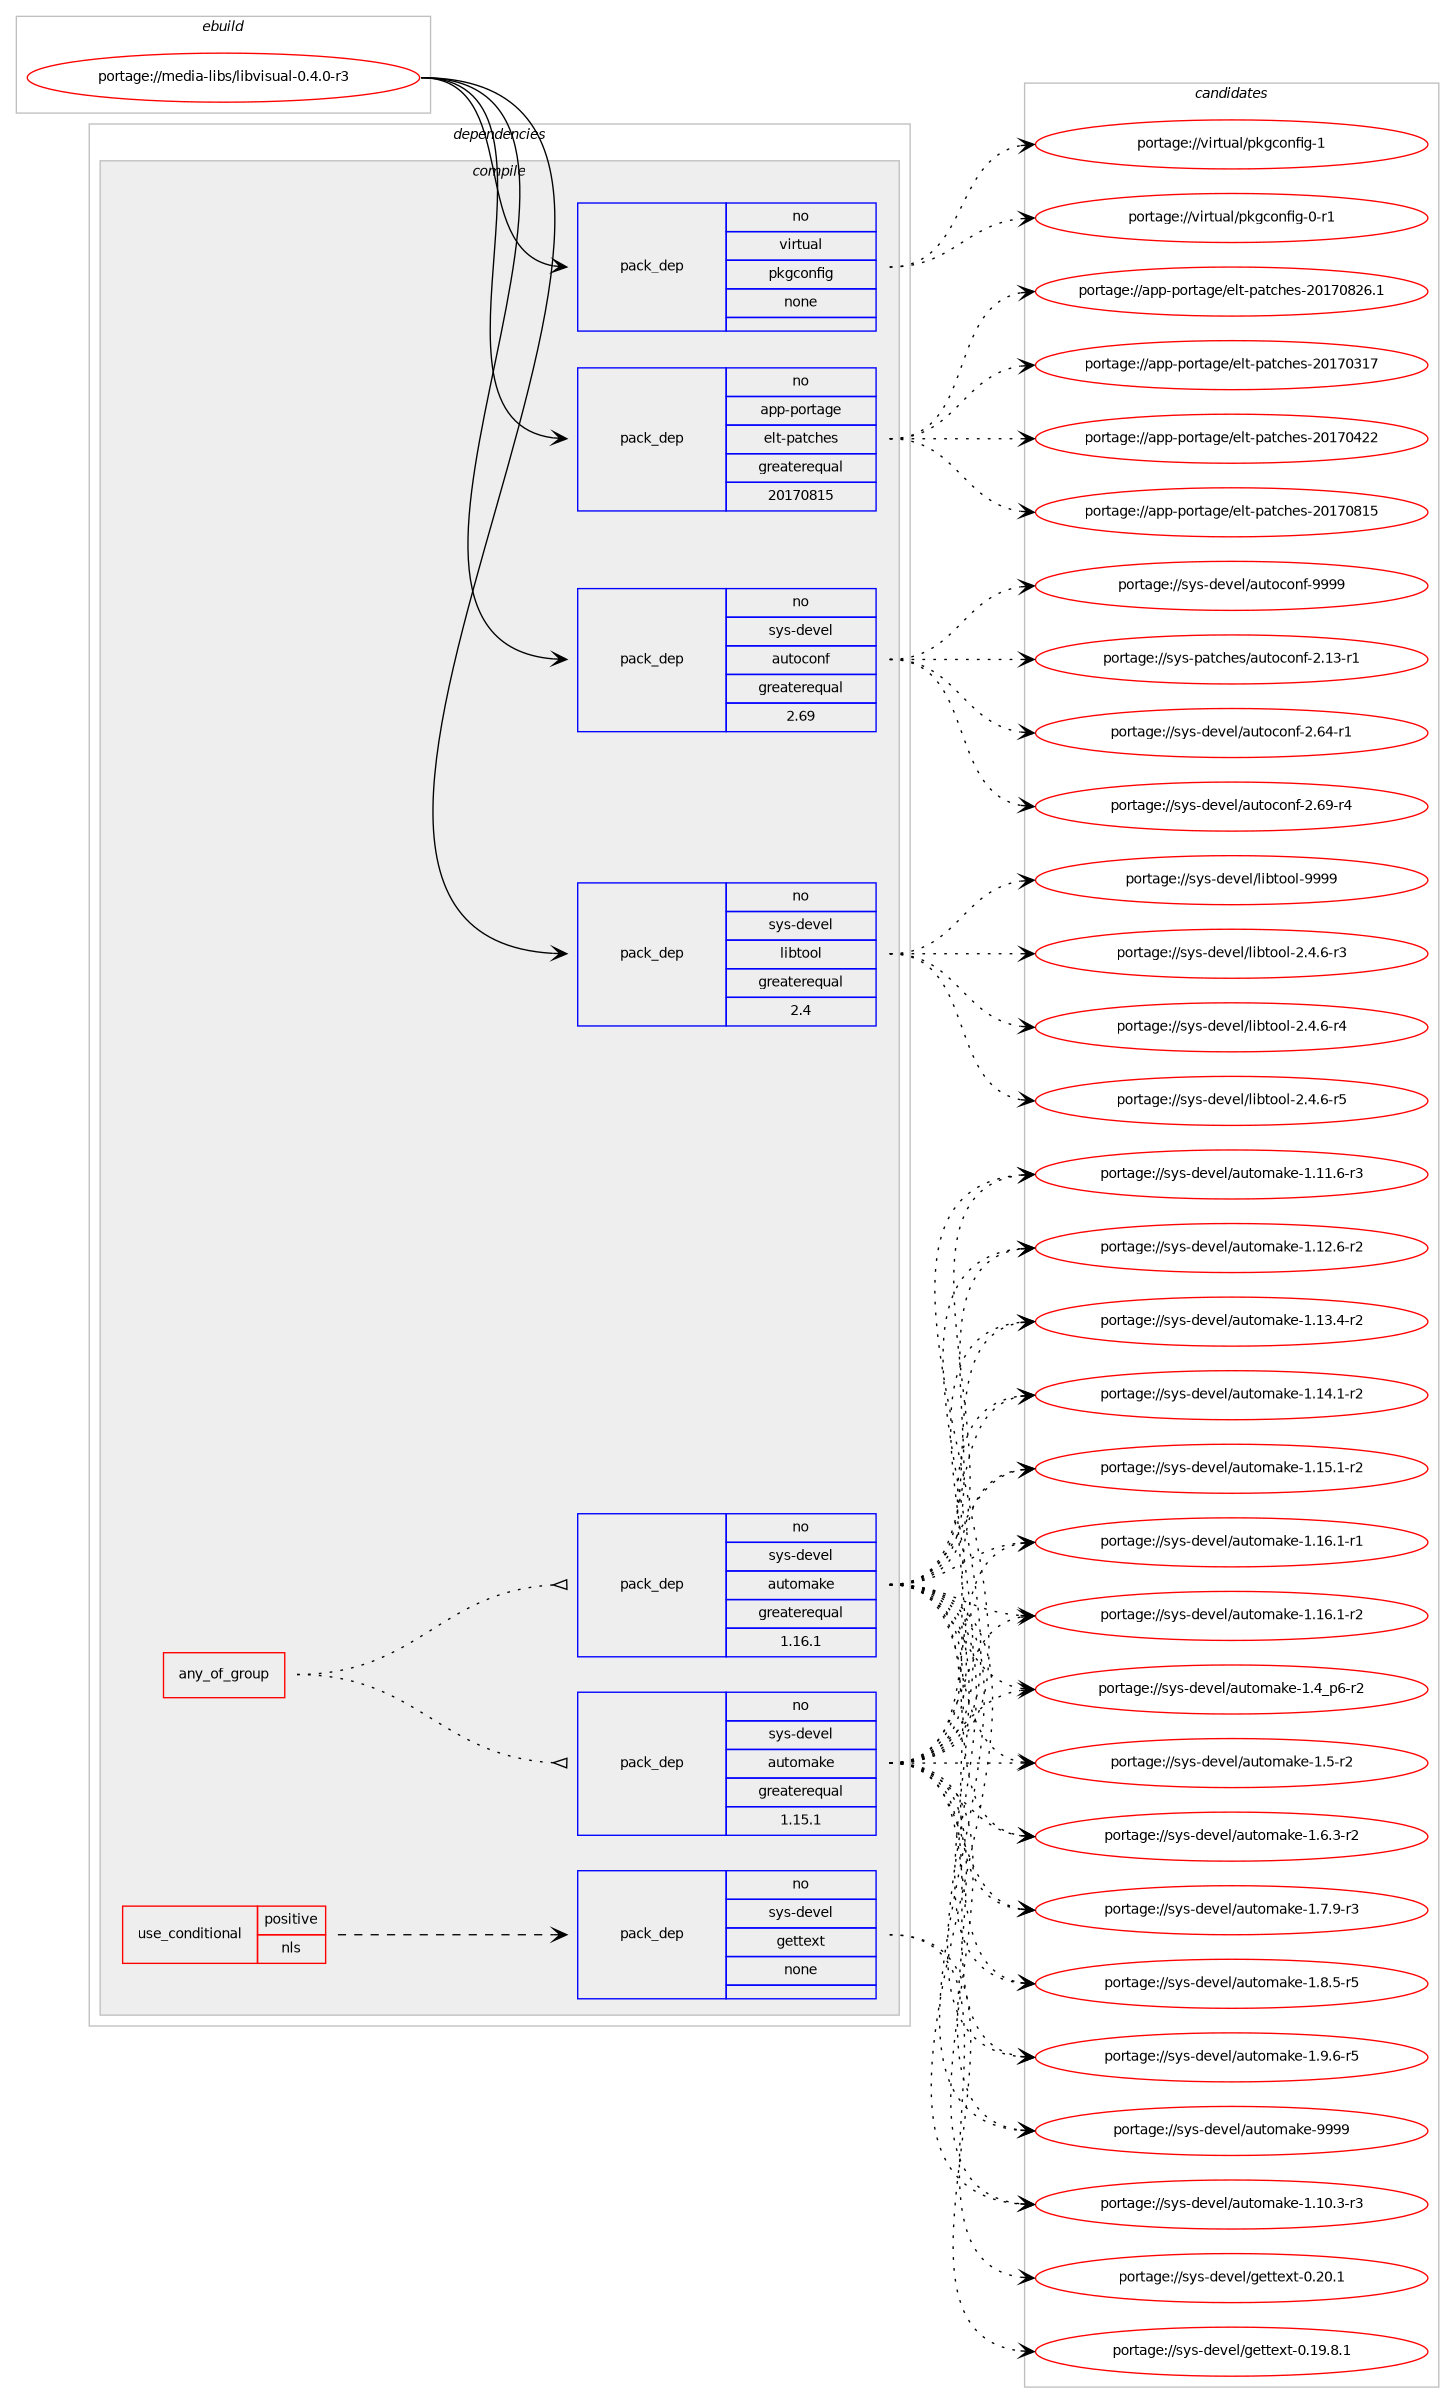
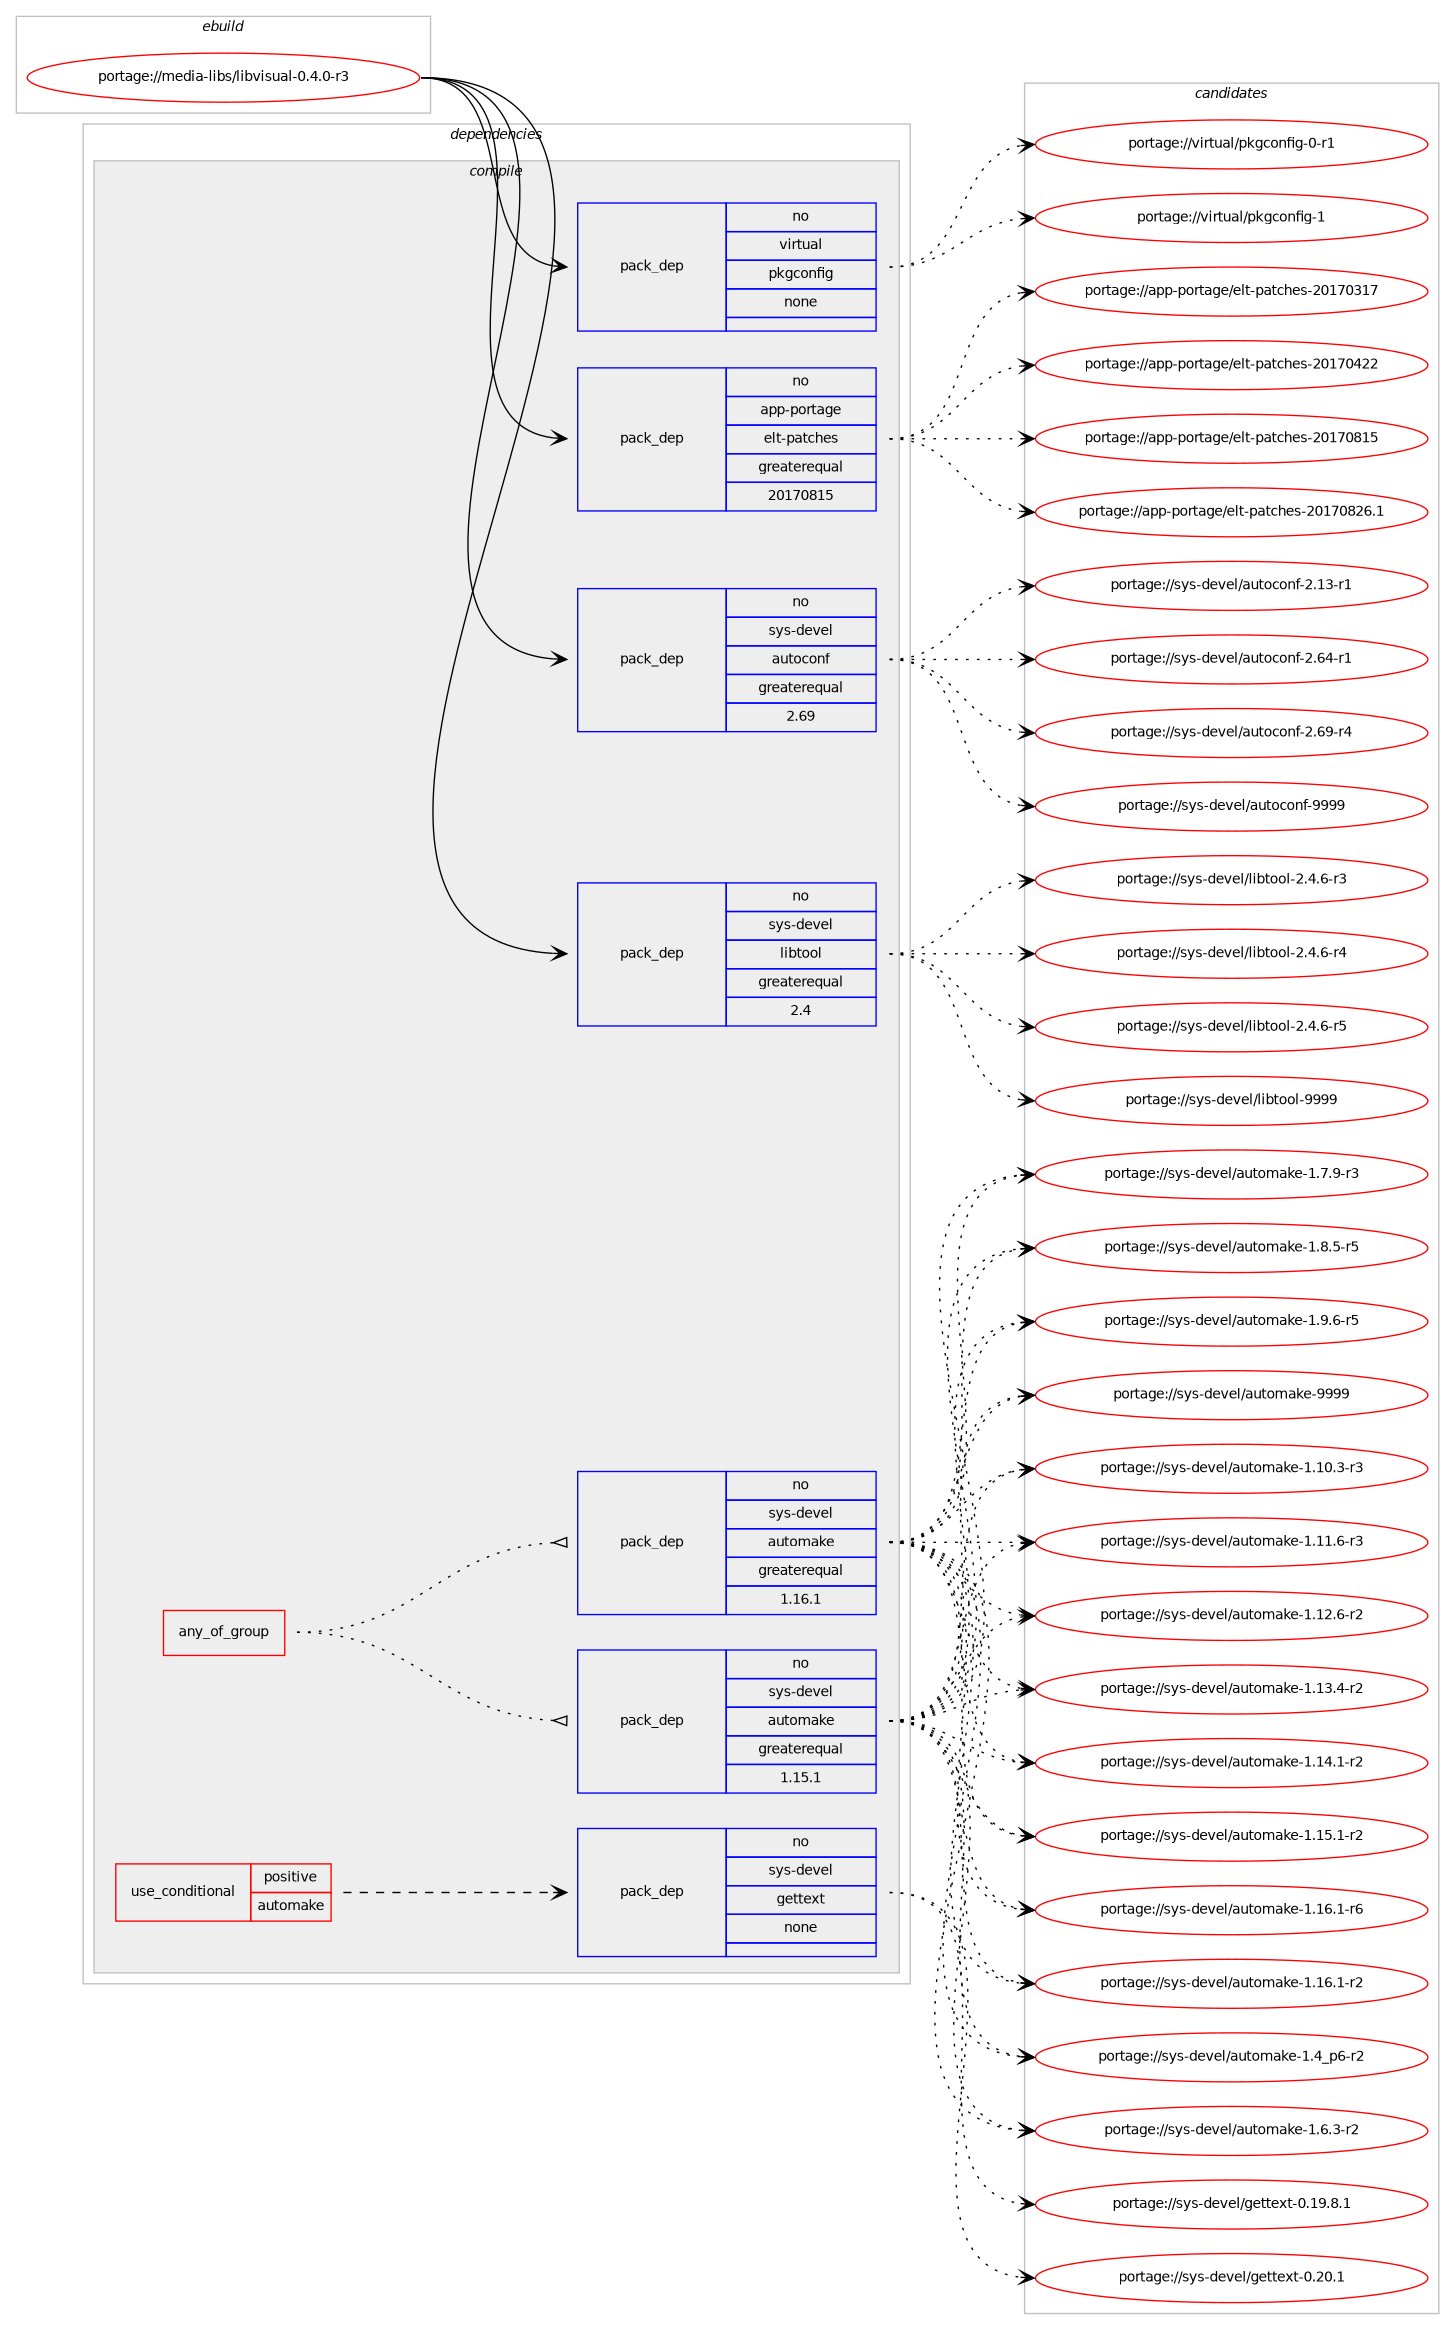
  digraph {
    compound=true
    concentrate=true
    fontname="DejaVu Sans"
    fontsize=10
    newrank=true
    rankdir=LR
    ranksep=1.5
    node [color=red fontname="DejaVu Sans" fontsize=10]
    edge [arrowhead=vee fontname="DejaVu Sans" headport=w style=dotted tailport=e weight=100]
    n1 [label="portage://media-libs/libvisual-0.4.0-r3" width=4]
    n2 [color=blue label=<<TABLE BORDER="0" CELLBORDER="1" CELLSPACING="0" CELLPADDING="4" WIDTH="220"><TR><TD ROWSPAN="6" CELLPADDING="30">pack_dep</TD></TR><TR><TD WIDTH="110">no</TD></TR><TR><TD>sys-devel</TD></TR><TR><TD>automake</TD></TR><TR><TD>greaterequal</TD></TR><TR><TD>1.16.1</TD></TR></TABLE>> shape=none]
    n3 [color=blue label=<<TABLE BORDER="0" CELLBORDER="1" CELLSPACING="0" CELLPADDING="4" WIDTH="220"><TR><TD ROWSPAN="6" CELLPADDING="30">pack_dep</TD></TR><TR><TD WIDTH="110">no</TD></TR><TR><TD>sys-devel</TD></TR><TR><TD>automake</TD></TR><TR><TD>greaterequal</TD></TR><TR><TD>1.15.1</TD></TR></TABLE>> shape=none]
    n4 [label=<<TABLE BORDER="0" CELLBORDER="1" CELLSPACING="0" CELLPADDING="4"><TR><TD CELLPADDING="10">any_of_group</TD></TR></TABLE>> shape=none]
    n5 [color=blue label=<<TABLE BORDER="0" CELLBORDER="1" CELLSPACING="0" CELLPADDING="4" WIDTH="220"><TR><TD ROWSPAN="6" CELLPADDING="30">pack_dep</TD></TR><TR><TD WIDTH="110">no</TD></TR><TR><TD>sys-devel</TD></TR><TR><TD>gettext</TD></TR><TR><TD>none</TD></TR><TR><TD></TD></TR></TABLE>> shape=none]
-   n6 [label=<<TABLE BORDER="0" CELLBORDER="1" CELLSPACING="0" CELLPADDING="4"><TR><TD ROWSPAN="3" CELLPADDING="10">use_conditional</TD></TR><TR><TD>positive</TD></TR><TR><TD>nls</TD></TR></TABLE>> shape=none]
+   n6 [label=<<TABLE BORDER="0" CELLBORDER="1" CELLSPACING="0" CELLPADDING="4"><TR><TD ROWSPAN="3" CELLPADDING="10">use_conditional</TD></TR><TR><TD>positive</TD></TR><TR><TD>automake</TD></TR></TABLE>> shape=none]
    n7 [color=blue label=<<TABLE BORDER="0" CELLBORDER="1" CELLSPACING="0" CELLPADDING="4" WIDTH="220"><TR><TD ROWSPAN="6" CELLPADDING="30">pack_dep</TD></TR><TR><TD WIDTH="110">no</TD></TR><TR><TD>app-portage</TD></TR><TR><TD>elt-patches</TD></TR><TR><TD>greaterequal</TD></TR><TR><TD>20170815</TD></TR></TABLE>> shape=none]
    n8 [color=blue label=<<TABLE BORDER="0" CELLBORDER="1" CELLSPACING="0" CELLPADDING="4" WIDTH="220"><TR><TD ROWSPAN="6" CELLPADDING="30">pack_dep</TD></TR><TR><TD WIDTH="110">no</TD></TR><TR><TD>sys-devel</TD></TR><TR><TD>autoconf</TD></TR><TR><TD>greaterequal</TD></TR><TR><TD>2.69</TD></TR></TABLE>> shape=none]
    n9 [color=blue label=<<TABLE BORDER="0" CELLBORDER="1" CELLSPACING="0" CELLPADDING="4" WIDTH="220"><TR><TD ROWSPAN="6" CELLPADDING="30">pack_dep</TD></TR><TR><TD WIDTH="110">no</TD></TR><TR><TD>sys-devel</TD></TR><TR><TD>libtool</TD></TR><TR><TD>greaterequal</TD></TR><TR><TD>2.4</TD></TR></TABLE>> shape=none]
    n10 [color=blue label=<<TABLE BORDER="0" CELLBORDER="1" CELLSPACING="0" CELLPADDING="4" WIDTH="220"><TR><TD ROWSPAN="6" CELLPADDING="30">pack_dep</TD></TR><TR><TD WIDTH="110">no</TD></TR><TR><TD>virtual</TD></TR><TR><TD>pkgconfig</TD></TR><TR><TD>none</TD></TR><TR><TD></TD></TR></TABLE>> shape=none]
    n11 [label="portage://sys-devel/automake-1.10.3-r3" width=4]
    n12 [label="portage://sys-devel/automake-1.11.6-r3" width=4]
    n13 [label="portage://sys-devel/automake-1.12.6-r2" width=4]
    n14 [label="portage://sys-devel/automake-1.13.4-r2" width=4]
    n15 [label="portage://sys-devel/automake-1.14.1-r2" width=4]
    n16 [label="portage://sys-devel/automake-1.15.1-r2" width=4]
-   n17 [label="portage://sys-devel/automake-1.16.1-r1" width=4]
+   n17 [label="portage://sys-devel/automake-1.16.1-r6" width=4]
    n18 [label="portage://sys-devel/automake-1.16.1-r2" width=4]
    n19 [label="portage://sys-devel/automake-1.4_p6-r2" width=4]
-   n20 [label="portage://sys-devel/automake-1.5-r2" width=4]
    n21 [label="portage://sys-devel/automake-1.6.3-r2" width=4]
    n22 [label="portage://sys-devel/automake-1.7.9-r3" width=4]
    n23 [label="portage://sys-devel/automake-1.8.5-r5" width=4]
    n24 [label="portage://sys-devel/automake-1.9.6-r5" width=4]
    n25 [label="portage://sys-devel/automake-9999" width=4]
    n26 [label="portage://sys-devel/gettext-0.19.8.1" width=4]
    n27 [label="portage://sys-devel/gettext-0.20.1" width=4]
    n28 [label="portage://app-portage/elt-patches-20170317" width=4]
    n29 [label="portage://app-portage/elt-patches-20170422" width=4]
    n30 [label="portage://app-portage/elt-patches-20170815" width=4]
    n31 [label="portage://app-portage/elt-patches-20170826.1" width=4]
-   n32 [label="portage://sys-patches/autoconf-2.13-r1" width=4]
+   n32 [label="portage://sys-devel/autoconf-2.13-r1" width=4]
    n33 [label="portage://sys-devel/autoconf-2.64-r1" width=4]
    n34 [label="portage://sys-devel/autoconf-2.69-r4" width=4]
    n35 [label="portage://sys-devel/autoconf-9999" width=4]
    n36 [label="portage://sys-devel/libtool-2.4.6-r3" width=4]
    n37 [label="portage://sys-devel/libtool-2.4.6-r4" width=4]
    n38 [label="portage://sys-devel/libtool-2.4.6-r5" width=4]
    n39 [label="portage://sys-devel/libtool-9999" width=4]
    n40 [label="portage://virtual/pkgconfig-0-r1" width=4]
    n41 [label="portage://virtual/pkgconfig-1" width=4]
    subgraph cluster_1 {
      color=gray
      label=<<i>ebuild</i>>
      rank=same
      n1
    }
    subgraph cluster_2 {
      color=gray
      label=<<i>dependencies</i>>
      subgraph cluster_3 {
        color=gray
        fillcolor="#eeeeee"
        label=<<i>compile</i>>
        style=filled
        subgraph sub_4 {
          color=gray
          fillcolor="#eeeeee"
          label=<<i>compile</i>>
          style=filled
          n4
          subgraph sub_5 {
            color=gray
            fillcolor="#eeeeee"
            label=<<i>compile</i>>
            style=filled
            n2
          }
          subgraph sub_6 {
            color=gray
            fillcolor="#eeeeee"
            label=<<i>compile</i>>
            style=filled
            n3
          }
        }
        subgraph sub_7 {
          color=gray
          fillcolor="#eeeeee"
          label=<<i>compile</i>>
          style=filled
          n6
          subgraph sub_8 {
            color=gray
            fillcolor="#eeeeee"
            label=<<i>compile</i>>
            style=filled
            n5
          }
        }
        subgraph sub_9 {
          color=gray
          fillcolor="#eeeeee"
          label=<<i>compile</i>>
          style=filled
          n7
        }
        subgraph sub_10 {
          color=gray
          fillcolor="#eeeeee"
          label=<<i>compile</i>>
          style=filled
          n8
        }
        subgraph sub_11 {
          color=gray
          fillcolor="#eeeeee"
          label=<<i>compile</i>>
          style=filled
          n9
        }
        subgraph sub_12 {
          color=gray
          fillcolor="#eeeeee"
          label=<<i>compile</i>>
          style=filled
          n10
        }
      }
      subgraph cluster_13 {
        color=gray
        fillcolor="#eeeeee"
        label=<<i>compile and run</i>>
        style=filled
      }
      subgraph cluster_14 {
        color=gray
        fillcolor="#eeeeee"
        label=<<i>run</i>>
        style=filled
      }
    }
    subgraph cluster_15 {
      color=gray
      label=<<i>candidates</i>>
      rank=same
      subgraph sub_16 {
        color=black
        label=<<i>candidates</i>>
        nodesep=1
        rank=same
        n11
        n12
        n13
        n14
        n15
        n16
        n17
        n18
        n19
-       n20
        n21
        n22
        n23
        n24
        n25
      }
      subgraph sub_17 {
        color=black
        label=<<i>candidates</i>>
        nodesep=1
        rank=same
        n11
        n12
        n13
        n14
        n15
        n16
        n17
        n18
        n19
-       n20
        n21
        n22
        n23
        n24
        n25
      }
      subgraph sub_18 {
        color=black
        label=<<i>candidates</i>>
        nodesep=1
        rank=same
        n26
        n27
      }
      subgraph sub_19 {
        color=black
        label=<<i>candidates</i>>
        nodesep=1
        rank=same
        n28
        n29
        n30
        n31
      }
      subgraph sub_20 {
        color=black
        label=<<i>candidates</i>>
        nodesep=1
        rank=same
        n32
        n33
        n34
        n35
      }
      subgraph sub_21 {
        color=black
        label=<<i>candidates</i>>
        nodesep=1
        rank=same
        n36
        n37
        n38
        n39
      }
      subgraph sub_22 {
        color=black
        label=<<i>candidates</i>>
        nodesep=1
        rank=same
        n40
        n41
      }
    }
    n1 -> n7 [style=solid weight=20]
    n1 -> n8 [style=solid weight=20]
    n1 -> n9 [style=solid weight=20]
    n1 -> n10 [style=solid weight=20]
    n2 -> n11
    n2 -> n12
    n2 -> n13
    n2 -> n14
    n2 -> n15
    n2 -> n16
    n2 -> n17
    n2 -> n18
    n2 -> n19
-   n2 -> n20
    n2 -> n21
    n2 -> n22
    n2 -> n23
    n2 -> n24
    n2 -> n25
    n3 -> n11
    n3 -> n12
    n3 -> n13
    n3 -> n14
    n3 -> n15
    n3 -> n16
    n3 -> n17
    n3 -> n18
    n3 -> n19
-   n3 -> n20
    n3 -> n21
    n3 -> n22
    n3 -> n23
    n3 -> n24
    n3 -> n25
    n4 -> n2 [arrowhead=oinv weight=20]
    n4 -> n3 [arrowhead=oinv weight=20]
    n5 -> n26
    n5 -> n27
    n6 -> n5 [style=dashed weight=20]
    n7 -> n28
    n7 -> n29
    n7 -> n30
    n7 -> n31
    n8 -> n32
    n8 -> n33
    n8 -> n34
    n8 -> n35
    n9 -> n36
    n9 -> n37
    n9 -> n38
    n9 -> n39
    n10 -> n40
    n10 -> n41
  }
